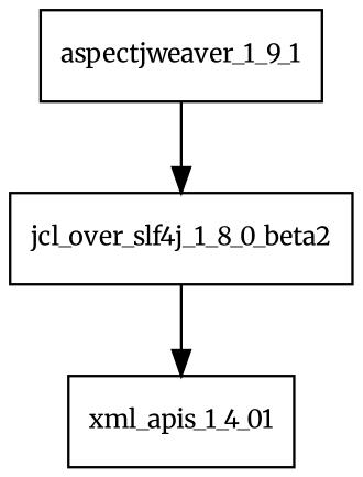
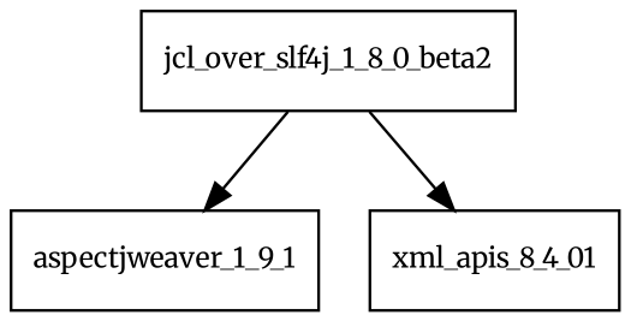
  digraph {
    fontname=Merriweather
    node [fontname=Merriweather fontsize=10.0 shape=box]
    edge [fontname=Merriweather]
    aspectjweaver_1_9_1
    jcl_over_slf4j_1_8_0_beta2
-   xml_apis_1_4_01
-   aspectjweaver_1_9_1 -> jcl_over_slf4j_1_8_0_beta2
+   xml_apis_1_4_01 [label=xml_apis_8_4_01]
+   jcl_over_slf4j_1_8_0_beta2 -> aspectjweaver_1_9_1
    jcl_over_slf4j_1_8_0_beta2 -> xml_apis_1_4_01
  }
